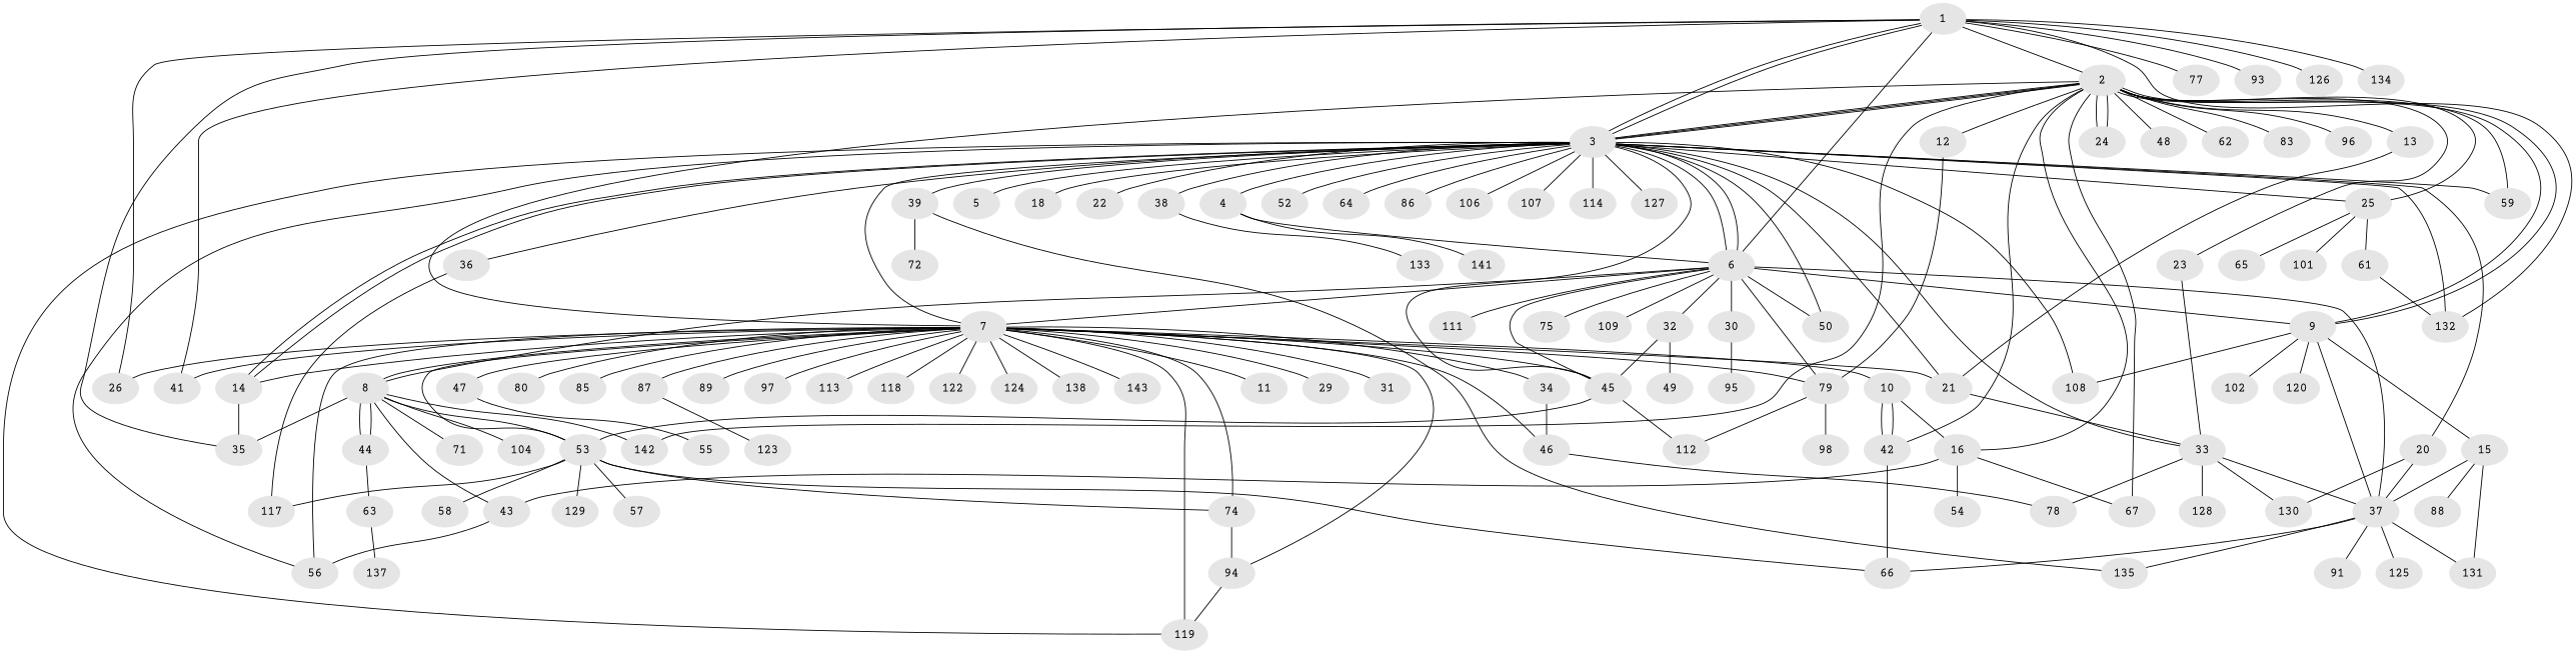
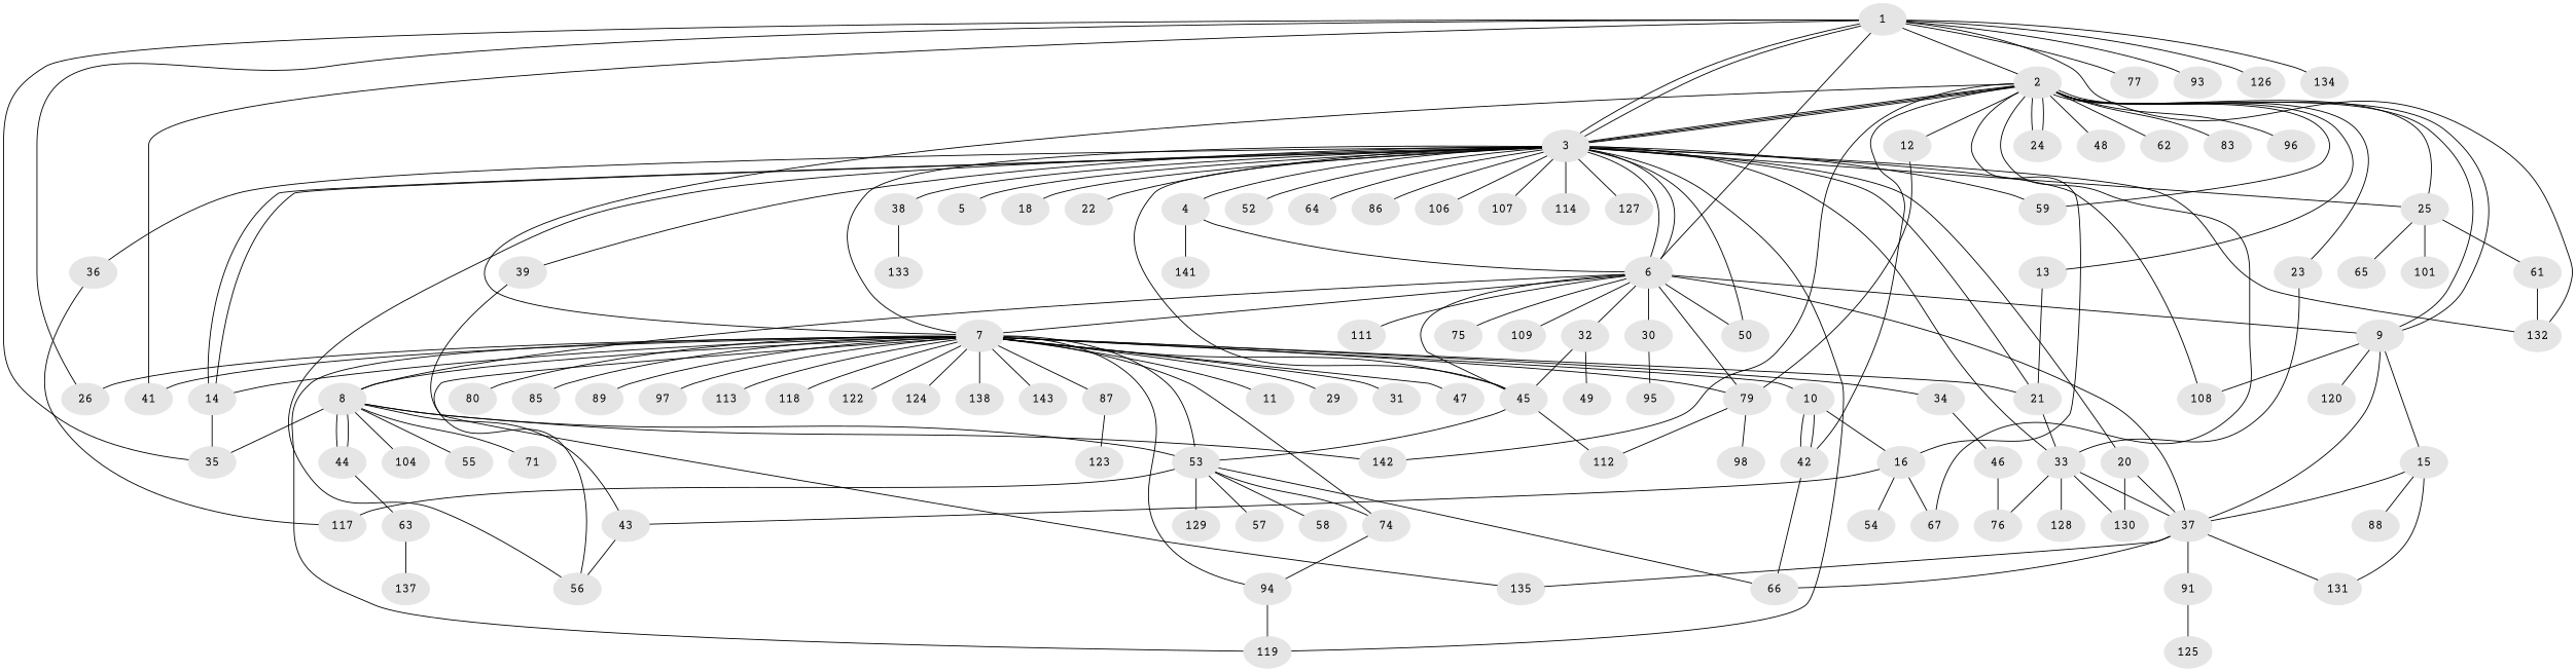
  graph {
    fontname="Courier Prime"
    node [color=gray90 fontname="Courier Prime" style=filled]
    edge [fontname="Courier Prime"]
    1 [super="+82"]
    2 [super="+69"]
    3 [super="+28"]
    6 [super="+100"]
    26
    35 [super="+136"]
    41
    77
    93
    126
    132
    134
    7 [super="+27"]
    9 [super="+115"]
    12
    13
    16
    23
    24 [super="+110"]
    25
    42 [super="+68"]
    48
    59
    62
    67
    83
    96
    142
    4 [super="+19"]
    5
    14
    18
    20 [super="+40"]
    21 [super="+73"]
    22
    33 [super="+103"]
    36
    38
    39 [super="+60"]
    45 [super="+139"]
    50 [super="+78"]
    52
    56 [super="+90"]
    64
    86
    106
    107
    108
    114
    119
    127
    8 [super="+51"]
    30 [super="+70"]
    32
    37 [super="+84"]
    75
    79 [super="+92"]
    109
    111
    10 [super="+17"]
    11
    29
    31
    34
    46 [super="+140"]
    47
    53 [super="+116"]
    74 [super="+121"]
    80
    85
    87
    89
    94
    97
    113
    118
    122
    124
    138
    143
    15 [super="+105"]
-   102
    120
    43
    54
    61
    65
    101
    66 [super="+99"]
    141
    130
-   76 [label=78]
+   76
    128
    117
    133
    135
-   72
    112
    44 [super="+144"]
    55
    71
    104
    95
    49
    131
    91
    125
    98
    57
    58
    129
    123
    63 [super="+81"]
    88
    137
    1 -- 2
    1 -- 3
    1 -- 3
    1 -- 6
    1 -- 26
    1 -- 35
    1 -- 41
    1 -- 77
    1 -- 93
    1 -- 126
    1 -- 132
    1 -- 134
    2 -- 3
    2 -- 3
    2 -- 3
    2 -- 7
    2 -- 9
    2 -- 9
    2 -- 12
    2 -- 13
    2 -- 16
    2 -- 23
    2 -- 24
    2 -- 24
    2 -- 25
    2 -- 42
    2 -- 48
    2 -- 59
    2 -- 62
    2 -- 67
    2 -- 83
    2 -- 96
    2 -- 142
    3 -- 6
    3 -- 6
    3 -- 132
    3 -- 7
    3 -- 25
    3 -- 59
    3 -- 4
    3 -- 5
    3 -- 14
    3 -- 14
    3 -- 18
    3 -- 20
    3 -- 21
    3 -- 22
    3 -- 33
    3 -- 36
    3 -- 38
    3 -- 39
    3 -- 45
    3 -- 50
    3 -- 52
    3 -- 56
    3 -- 64
    3 -- 86
    3 -- 106
    3 -- 107
    3 -- 108
    3 -- 114
    3 -- 119
    3 -- 127
    6 -- 7
    6 -- 9
    6 -- 45
    6 -- 50
    6 -- 8
    6 -- 30
    6 -- 32
    6 -- 37 [weight=2]
    6 -- 75
    6 -- 79
    6 -- 109
    6 -- 111
    7 -- 26
    7 -- 41
    7 -- 14
    7 -- 21 [weight=2]
    7 -- 45
    7 -- 56
    7 -- 119
    7 -- 8
    7 -- 79
    7 -- 10
    7 -- 11
    7 -- 29
    7 -- 31
    7 -- 34
-   7 -- 46
    7 -- 47
    7 -- 53
    7 -- 74
    7 -- 80
    7 -- 85
    7 -- 87
    7 -- 89
    7 -- 94
    7 -- 97
    7 -- 113
    7 -- 118
    7 -- 122
    7 -- 124
    7 -- 138
    7 -- 143
    9 -- 108
    9 -- 37
    9 -- 15
-   9 -- 102
    9 -- 120
    12 -- 79
    13 -- 21
    16 -- 67
    16 -- 43
    16 -- 54
    23 -- 33
    25 -- 61
    25 -- 65
    25 -- 101
    42 -- 66
    4 -- 6
    4 -- 141
    14 -- 35
    20 -- 37
    20 -- 130
    21 -- 33
    33 -- 37
    33 -- 130
    33 -- 76
    33 -- 128
    36 -- 117
    38 -- 133
    39 -- 135
-   39 -- 72
    45 -- 53
    45 -- 112
    8 -- 35 [weight=2]
    8 -- 142
    8 -- 53
    8 -- 43
    8 -- 44
    8 -- 44
-   47 -- 55
+   8 -- 55
    8 -- 71
    8 -- 104
    30 -- 95
    32 -- 45
    32 -- 49
    37 -- 66
    37 -- 135
    37 -- 131
    37 -- 91
-   37 -- 125
+   91 -- 125
    79 -- 112
    79 -- 98
    10 -- 16
    10 -- 42
    10 -- 42
    34 -- 46
    46 -- 76
    53 -- 74
    53 -- 66
    53 -- 117
    53 -- 57
    53 -- 58
    53 -- 129
    74 -- 94
    87 -- 123
    94 -- 119
    15 -- 37
    15 -- 131
    15 -- 88
    43 -- 56
    61 -- 132
    44 -- 63
    63 -- 137
  }
